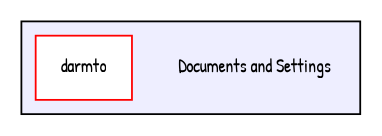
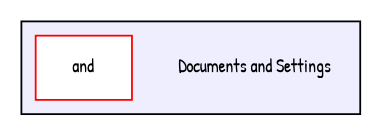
  digraph {
    compound=true
    fontname="Patrick Hand"
    node [fontname="Patrick Hand" fontsize=10]
    n1 [label="Documents and Settings" shape=plaintext]
-   n2 [color=red fillcolor=white label=darmto shape=box style=filled]
+   n2 [color=red fillcolor=white label=and shape=box style=filled]
    subgraph cluster_1 {
      bgcolor="#eeeeff"
      pencolor=black
      n1
      n2
    }
  }
